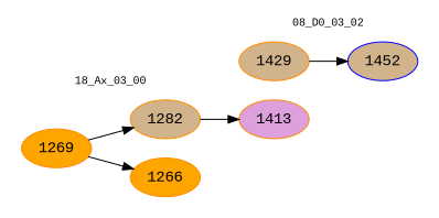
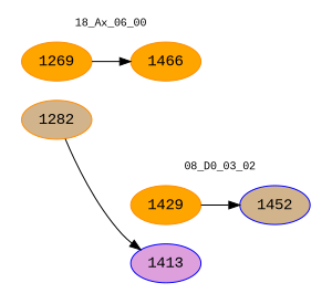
  digraph {
    fontname="Liberation Mono"
    rankdir=LR
    node [color=darkorange fillcolor=orange fontname="Liberation Mono" style=filled]
    edge [color=black fontname="Liberation Mono"]
    n1 [label=1269]
-   n2 [label=1266]
+   n2 [label=1466]
    n3 [fillcolor=tan label=1282]
-   n4 [fillcolor=tan label=1429]
-   n5 [fillcolor=plum label=1413]
+   n4 [label=1429]
+   n5 [color=blue fillcolor=plum label=1413]
    n6 [color=blue fillcolor=tan label=1452]
    subgraph cluster_1 {
      color=white
      fontsize=10
-     label="18_Ax_03_00"
+     label="18_Ax_06_00"
      n1
      n2
      n3
    }
    subgraph cluster_2 {
      color=white
      fontsize=10
      label="08_D0_03_02"
      n4
      n5
      n6
    }
    n1 -> n2
-   n1 -> n3
    n3 -> n5
    n4 -> n6
  }
